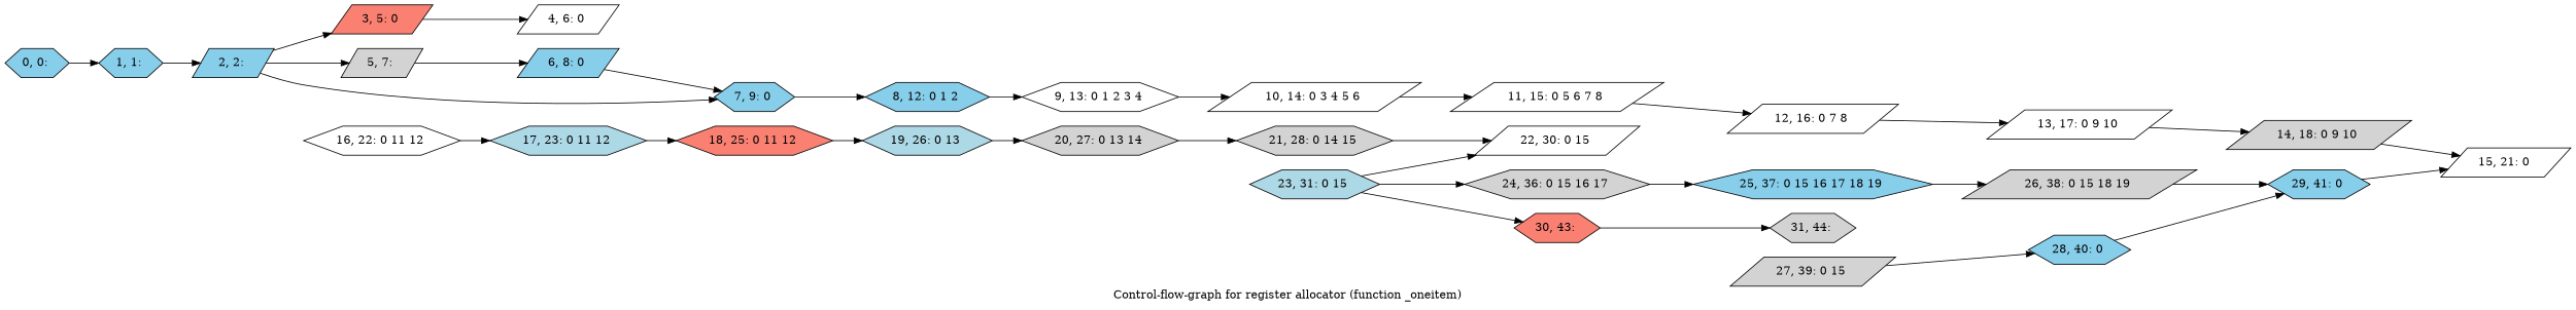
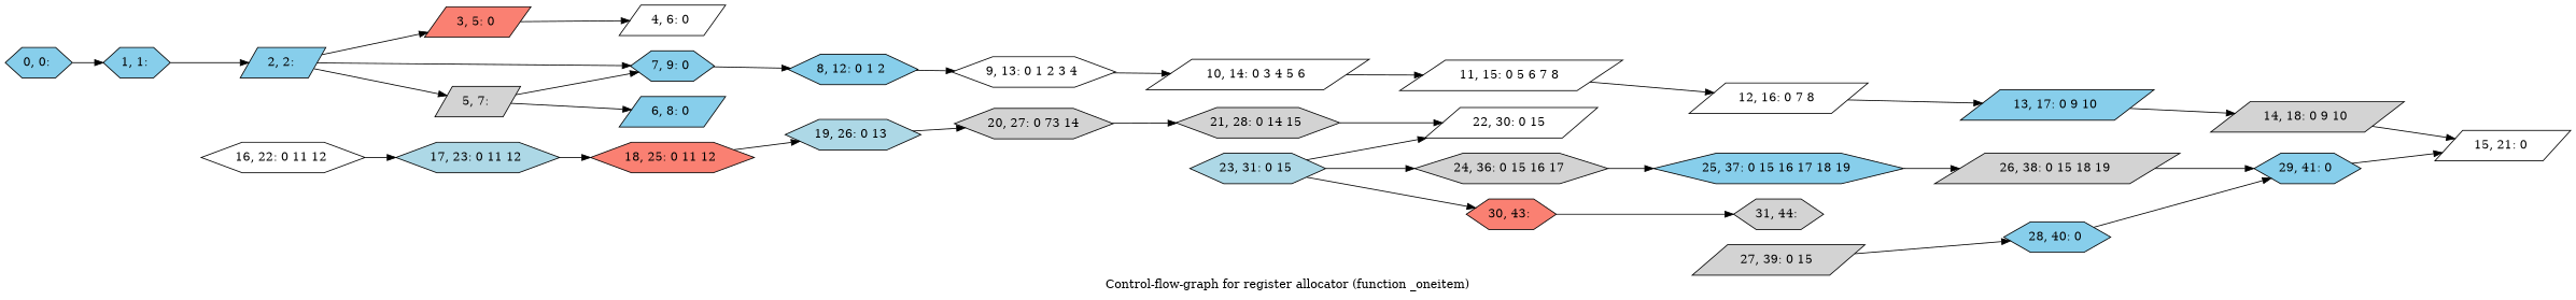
  digraph {
    label="Control-flow-graph for register allocator (function _oneitem)"
    rankdir=LR
    node [fillcolor=skyblue shape=hexagon style=filled]
    n1 [label="0, 0: "]
    n2 [label="1, 1: "]
    n3 [label="2, 2: " shape=parallelogram]
    n4 [fillcolor=salmon label="3, 5: 0 " shape=parallelogram]
    n5 [fillcolor=lightgrey label="5, 7: " shape=parallelogram]
    n6 [label="7, 9: 0 "]
    n7 [fillcolor=white label="4, 6: 0 " shape=parallelogram]
    n8 [label="6, 8: 0 " shape=parallelogram]
    n9 [label="8, 12: 0 1 2 "]
    n10 [fillcolor=white label="9, 13: 0 1 2 3 4 "]
    n11 [fillcolor=white label="10, 14: 0 3 4 5 6 " shape=parallelogram]
    n12 [fillcolor=white label="11, 15: 0 5 6 7 8 " shape=parallelogram]
    n13 [fillcolor=white label="12, 16: 0 7 8 " shape=parallelogram]
-   n14 [fillcolor=white label="13, 17: 0 9 10 " shape=parallelogram]
+   n14 [label="13, 17: 0 9 10 " shape=parallelogram]
    n15 [fillcolor=lightgrey label="14, 18: 0 9 10 " shape=parallelogram]
    n16 [fillcolor=white label="15, 21: 0 " shape=parallelogram]
    n17 [fillcolor=white label="16, 22: 0 11 12 "]
    n18 [fillcolor=lightblue label="17, 23: 0 11 12 "]
    n19 [fillcolor=salmon label="18, 25: 0 11 12 "]
    n20 [fillcolor=lightblue label="19, 26: 0 13 "]
-   n21 [fillcolor=lightgrey label="20, 27: 0 13 14 "]
+   n21 [fillcolor=lightgrey label="20, 27: 0 73 14"]
    n22 [fillcolor=lightgrey label="21, 28: 0 14 15 "]
    n23 [fillcolor=white label="22, 30: 0 15 " shape=parallelogram]
    n24 [fillcolor=lightblue label="23, 31: 0 15 "]
    n25 [fillcolor=lightgrey label="24, 36: 0 15 16 17 "]
    n26 [fillcolor=salmon label="30, 43: "]
    n27 [label="25, 37: 0 15 16 17 18 19 "]
    n28 [fillcolor=lightgrey label="31, 44: "]
    n29 [fillcolor=lightgrey label="26, 38: 0 15 18 19 " shape=parallelogram]
    n30 [label="29, 41: 0 "]
    n31 [fillcolor=lightgrey label="27, 39: 0 15 " shape=parallelogram]
    n32 [label="28, 40: 0 "]
    n1 -> n2
    n2 -> n3
    n3 -> n4
    n3 -> n5
    n3 -> n6
    n4 -> n7
    n5 -> n8
    n6 -> n9
-   n8 -> n6
+   n5 -> n6
    n9 -> n10
    n10 -> n11
    n11 -> n12
    n12 -> n13
    n13 -> n14
    n14 -> n15
    n15 -> n16
    n17 -> n18
    n18 -> n19
    n19 -> n20
    n20 -> n21
    n21 -> n22
    n22 -> n23
    n24 -> n23
    n24 -> n25
    n24 -> n26
    n25 -> n27
    n26 -> n28
    n27 -> n29
    n29 -> n30
    n30 -> n16
    n31 -> n32
    n32 -> n30
  }
